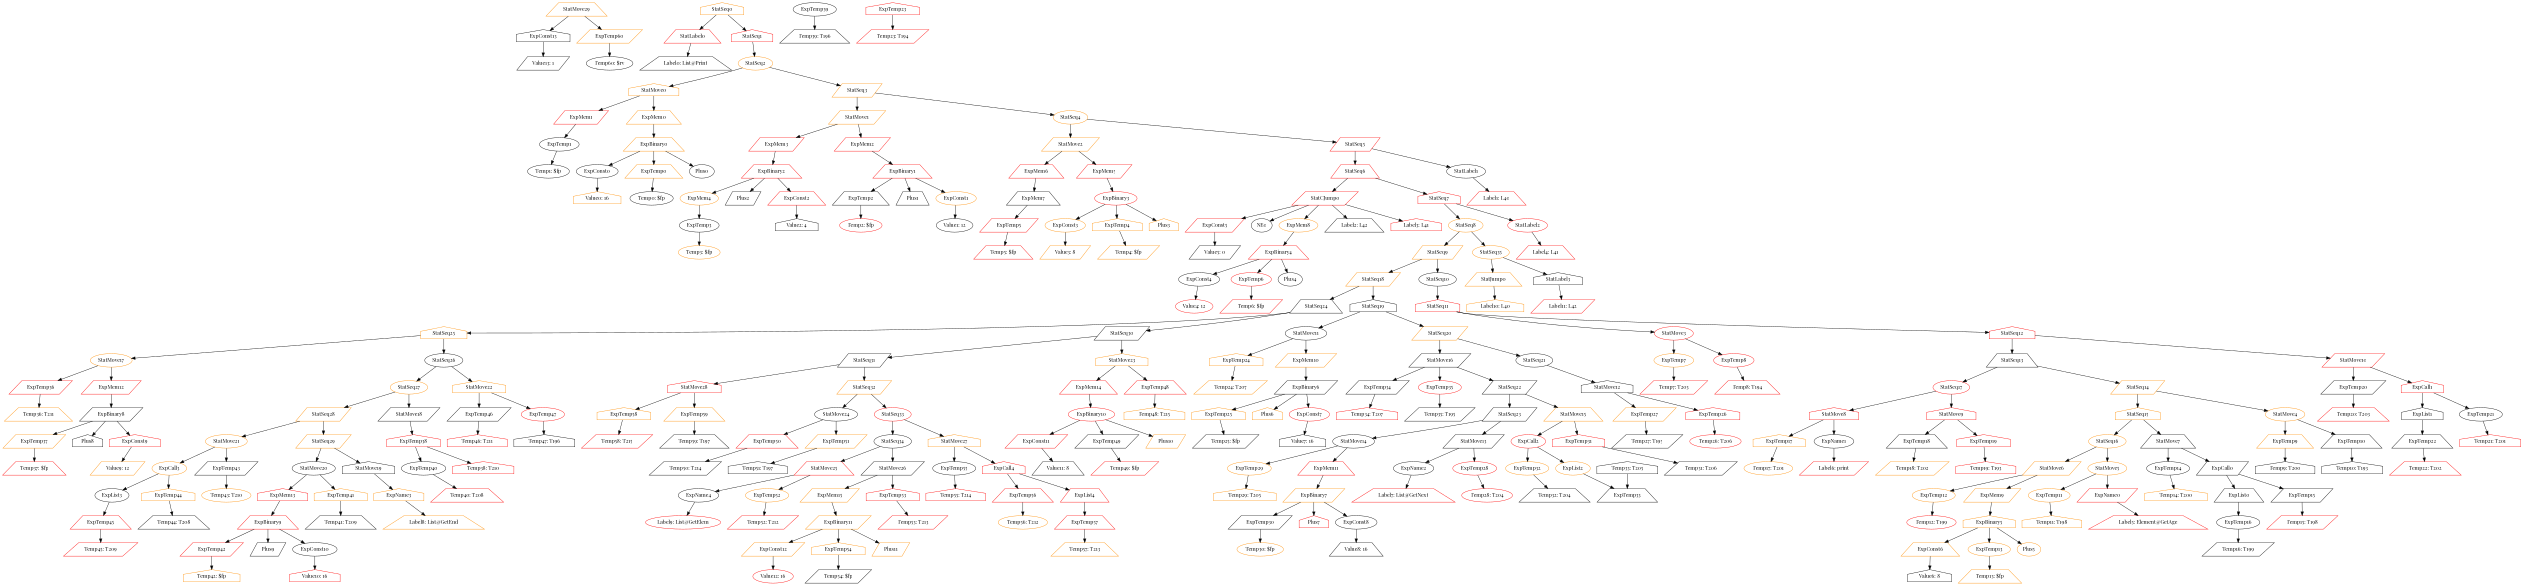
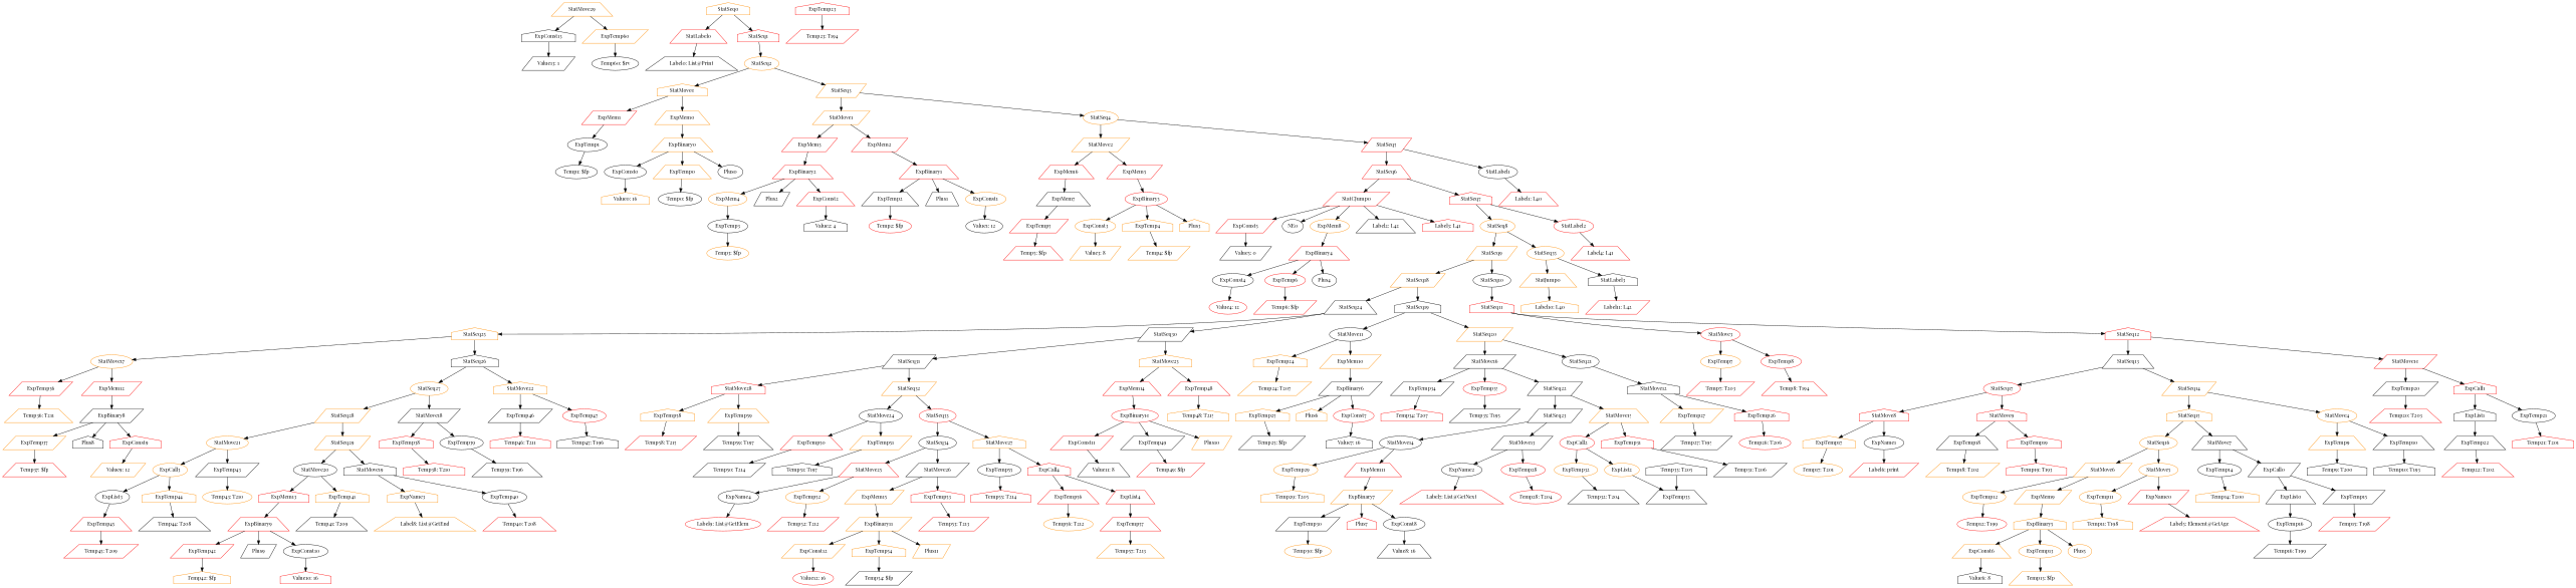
  digraph {
    fontname="Playfair Display"
    ordering=out
    node [color=red fontname="Playfair Display" shape=parallelogram]
    edge [fontname="Playfair Display"]
    ExpConst13 [color=black shape=house]
    "Value13: 1" [color=black]
    StatSeq8 [color=darkorange shape=ellipse]
    StatSeq9 [color=darkorange]
    StatSeq35 [color=darkorange shape=ellipse]
    StatSeq18 [color=darkorange]
    StatSeq10 [color=black shape=ellipse]
    StatJump0 [color=darkorange shape=trapezium]
    StatLabel3 [color=black shape=house]
    StatSeq24 [color=black shape=trapezium]
    StatSeq19 [color=black shape=house]
    StatSeq11 [shape=house]
    "Label10: L40" [color=darkorange shape=house]
    "Label11: L42"
    ExpTemp57 [shape=trapezium]
    "Temp57: T213" [color=darkorange shape=trapezium]
    ExpTemp56 [shape=trapezium]
    "Temp56: T212" [color=darkorange shape=ellipse]
    ExpTemp55 [color=black shape=ellipse]
    "Temp55: T214" [shape=house]
    ExpConst12 [color=darkorange]
    "Value12: 16" [shape=ellipse]
    ExpName4 [color=black shape=ellipse]
    "Label9: List@GetElem" [shape=ellipse]
    ExpTemp52 [color=darkorange shape=ellipse]
    "Temp52: T212"
    ExpMem14 [shape=trapezium]
    ExpBinary10 [shape=ellipse]
    ExpConst11
    ExpTemp49 [color=black]
    Plus10 [color=darkorange]
    "Value11: 8" [color=black shape=trapezium]
    "Temp49: $fp"
    ExpTemp50 [shape=trapezium]
    "Temp50: T214" [color=black]
    StatSeq25 [color=darkorange shape=house]
    StatSeq30 [color=black]
    StatMove17 [color=darkorange shape=ellipse]
-   StatSeq26 [color=black shape=ellipse]
+   StatSeq26 [color=black shape=house]
    StatSeq31 [color=black]
    StatMove23 [color=darkorange shape=house]
    ExpTemp36
    ExpMem12
    StatSeq27 [color=darkorange shape=ellipse]
    StatMove22 [color=darkorange shape=house]
    StatMove28 [shape=house]
    StatSeq32 [color=darkorange]
    ExpTemp48 [shape=trapezium]
    ExpTemp60 [color=darkorange]
    "Temp60: $rv" [color=black shape=ellipse]
    ExpTemp46 [color=black]
    "Temp46: T211" [shape=house]
    ExpList3 [color=black shape=ellipse]
    ExpTemp45 [shape=trapezium]
    "Temp45: T209"
    ExpCall3 [color=darkorange shape=ellipse]
    ExpTemp44 [color=darkorange shape=house]
    "Temp44: T208" [color=black shape=trapezium]
    StatMove21 [color=darkorange shape=ellipse]
    ExpTemp43 [color=black]
    "Temp43: T210" [color=darkorange shape=ellipse]
    StatSeq28 [color=darkorange]
    StatSeq29 [color=darkorange]
    StatMove20 [color=black shape=ellipse]
    StatMove19 [color=black shape=house]
    ExpMem13 [shape=house]
    ExpTemp41 [color=darkorange shape=house]
    ExpName3 [color=darkorange shape=house]
    ExpTemp40 [color=black shape=ellipse]
    ExpBinary9 [shape=trapezium]
    ExpTemp42
    Plus9 [color=black]
    ExpConst10 [color=black shape=ellipse]
    "Temp42: $fp" [color=darkorange shape=house]
    "Value10: 16" [shape=house]
    StatMove25 [shape=trapezium]
    "Temp41: T209" [color=black shape=trapezium]
    "Label8: List@GetEnd" [color=darkorange shape=trapezium]
    "Temp40: T208" [shape=trapezium]
    ExpTemp58 [color=darkorange shape=house]
    ExpTemp59 [color=darkorange shape=trapezium]
    "Temp58: T215"
    "Temp59: T197" [color=black shape=trapezium]
    StatSeq34 [color=black shape=ellipse]
    StatMove26 [color=black]
    ExpMem15 [color=darkorange]
    ExpTemp53 [shape=house]
    ExpBinary11 [color=darkorange]
    "Temp53: T213"
    StatMove18 [color=black]
    ExpTemp38 [shape=house]
    ExpTemp39 [color=black shape=ellipse]
    "Temp38: T210" [shape=house]
    "Temp39: T196" [color=black shape=trapezium]
    "Temp36: T211" [color=darkorange shape=trapezium]
    ExpBinary8 [color=black]
    ExpTemp47 [shape=ellipse]
    ExpTemp37 [color=darkorange]
    Plus8 [color=black shape=house]
    ExpConst9 [shape=house]
    "Temp37: $fp" [shape=trapezium]
    "Value9: 12" [color=darkorange]
    StatMove11 [color=black shape=ellipse]
    StatSeq20 [color=darkorange]
    ExpTemp24 [color=darkorange shape=house]
    ExpMem10 [color=darkorange]
    StatMove16 [color=black]
    StatSeq21 [color=black shape=ellipse]
    ExpTemp34 [color=black]
    ExpTemp35 [shape=ellipse]
    StatSeq22 [color=black]
    "Temp34: T207" [shape=house]
    "Temp35: T195" [color=black]
    "Temp47: T196" [color=black shape=house]
    ExpCall2 [shape=ellipse]
    ExpTemp32 [color=darkorange shape=ellipse]
    ExpList2 [color=darkorange shape=ellipse]
    "Temp32: T204" [color=black shape=trapezium]
    ExpTemp33 [color=black shape=trapezium]
    StatSeq23 [color=black]
    StatMove15 [color=darkorange shape=trapezium]
    StatMove14 [color=black shape=ellipse]
    StatMove13 [color=black]
    ExpTemp31 [shape=house]
    ExpTemp29 [color=darkorange shape=ellipse]
    ExpMem11 [shape=trapezium]
    ExpName2 [color=black shape=ellipse]
    ExpTemp28 [shape=ellipse]
    "Temp31: T206" [color=black]
    ExpBinary7 [color=darkorange]
    ExpTemp30 [color=black]
    Plus7 [shape=house]
    ExpConst8 [color=black shape=ellipse]
    "Temp30: $fp" [color=darkorange shape=ellipse]
    "Value8: 16" [color=black shape=trapezium]
    "Temp29: T205" [color=darkorange shape=house]
    "Label7: List@GetNext" [shape=trapezium]
    "Temp28: T204" [shape=ellipse]
    ExpCall4 [shape=house]
    ExpList4 [shape=trapezium]
    ExpTemp9 [color=darkorange shape=trapezium]
    "Temp9: T200" [color=black shape=house]
    "Temp24: T207" [color=darkorange]
    ExpBinary6 [color=black]
    StatMove12 [color=black shape=house]
    StatMove3 [shape=ellipse]
    ExpTemp7 [color=darkorange shape=ellipse]
    ExpTemp8 [shape=ellipse]
    "Temp7: T203"
    "Temp8: T194" [shape=trapezium]
    StatMove24 [color=black shape=ellipse]
    StatSeq33 [shape=ellipse]
    ExpTemp51 [color=darkorange]
    StatMove27 [color=darkorange shape=house]
    "Temp51: T197" [color=black shape=house]
    "Temp33: T205" [color=black shape=house]
    ExpTemp22 [color=black shape=trapezium]
    "Temp22: T202" [shape=trapezium]
    ExpConst4 [color=black shape=ellipse]
    "Value4: 12" [shape=ellipse]
    ExpConst0 [color=black shape=ellipse]
    "Value0: 16" [color=darkorange shape=house]
    ExpTemp6 [shape=ellipse]
    "Temp6: $fp"
    StatMove6 [color=darkorange]
    ExpTemp12 [color=darkorange shape=ellipse]
    ExpMem9 [color=darkorange]
    "Temp12: T199" [shape=ellipse]
    ExpBinary5 [color=darkorange shape=house]
    ExpConst6 [color=darkorange shape=trapezium]
    ExpTemp13 [color=darkorange shape=ellipse]
    Plus5 [color=darkorange shape=ellipse]
    ExpMem6 [shape=trapezium]
    ExpMem7 [color=black shape=trapezium]
    ExpTemp5
    "Temp5: $fp" [shape=trapezium]
    ExpTemp54 [color=darkorange shape=house]
    "Temp54: $fp" [color=black]
    StatMove2 [color=darkorange]
    ExpMem5
    ExpBinary3 [shape=ellipse]
    ExpConst3 [color=darkorange shape=ellipse]
    ExpTemp4 [color=darkorange shape=house]
    Plus3 [color=darkorange shape=house]
    "Value3: 8" [color=darkorange]
    StatSeq2 [color=darkorange shape=ellipse]
    StatMove0 [color=darkorange shape=house]
    StatSeq3 [color=darkorange]
    ExpMem1
    ExpMem0 [color=darkorange shape=trapezium]
    StatMove1 [color=darkorange]
    StatSeq4 [color=darkorange shape=ellipse]
    ExpTemp1 [color=black shape=ellipse]
    ExpBinary0 [color=darkorange shape=trapezium]
    ExpMem3
    ExpMem2
    StatSeq5
    "Temp1: $fp" [color=black shape=ellipse]
    "Value6: 8" [color=black shape=house]
    ExpTemp0 [color=darkorange shape=trapezium]
    Plus0 [color=black shape=ellipse]
    "Temp0: $fp" [color=black shape=ellipse]
    ExpBinary1 [shape=trapezium]
    ExpTemp2 [color=black shape=trapezium]
    Plus1 [color=black shape=trapezium]
    ExpConst1 [color=darkorange shape=ellipse]
    "Temp2: $fp" [shape=ellipse]
    "Value1: 12" [color=black shape=ellipse]
    ExpBinary2 [shape=trapezium]
    ExpMem4 [color=darkorange shape=ellipse]
    Plus2 [color=black]
    ExpConst2 [shape=trapezium]
    ExpTemp3 [color=black shape=ellipse]
    "Value2: 4" [color=black shape=house]
    "Temp4: $fp" [color=darkorange]
    "Temp3: $fp" [color=darkorange shape=ellipse]
    StatMove29 [color=darkorange shape=trapezium]
    ExpBinary4 [shape=trapezium]
    Plus4 [color=black shape=ellipse]
    ExpList1 [color=black shape=house]
    "Value5: 0" [color=black]
    ExpConst5
    StatSeq0 [color=darkorange shape=house]
    StatLabel0 [shape=trapezium]
    StatSeq1 [shape=house]
    "Label0: List@Print" [color=black shape=trapezium]
    ExpTemp11 [color=darkorange shape=ellipse]
    "Temp11: T198" [color=darkorange shape=house]
    ExpTemp23 [shape=house]
    "Temp23: T194"
    StatSeq6 [shape=trapezium]
    StatCJump0
    StatSeq7 [shape=house]
    NE0 [color=black shape=ellipse]
    ExpMem8 [color=darkorange shape=ellipse]
    "Label2: L42" [color=black shape=trapezium]
    "Label3: L41" [shape=house]
    StatLabel2 [shape=ellipse]
    "Label4: L41" [shape=trapezium]
    StatLabel1 [color=black shape=ellipse]
    StatSeq15 [color=darkorange shape=house]
    StatSeq16 [color=darkorange shape=ellipse]
    StatMove7 [color=black shape=trapezium]
    StatMove5 [color=darkorange shape=ellipse]
    ExpTemp14 [color=black shape=ellipse]
    ExpCall0 [color=black]
    ExpName0
    "Temp14: T200" [color=darkorange shape=house]
    ExpList0 [color=black shape=trapezium]
    ExpTemp15 [color=black]
    ExpTemp27 [color=darkorange]
    ExpTemp26 [shape=house]
    StatSeq12 [shape=house]
    StatSeq13 [color=black shape=trapezium]
    StatMove10
    StatSeq17 [shape=ellipse]
    StatSeq14 [color=darkorange]
    ExpTemp20 [color=black]
    ExpCall1 [shape=house]
    "Temp13: $fp" [color=darkorange shape=trapezium]
    "Label1: L40" [shape=trapezium]
    "Temp27: T195" [color=black]
    "Temp48: T215" [color=darkorange shape=house]
    StatMove8 [shape=house]
    ExpTemp17 [color=darkorange shape=house]
    ExpName1 [color=black shape=ellipse]
    "Temp17: T201" [color=darkorange shape=ellipse]
    "Label6: print"
    Plus11 [color=darkorange]
    ExpTemp18 [color=black shape=trapezium]
    "Temp18: T202" [color=darkorange]
    ExpTemp16 [color=black shape=ellipse]
    "Temp16: T199" [color=black]
    ExpTemp19 [shape=house]
    "Temp19: T193" [shape=house]
    StatMove9 [shape=house]
    "Temp26: T206" [shape=ellipse]
    "Label5: Element@GetAge" [shape=trapezium]
    StatMove4 [color=darkorange shape=ellipse]
    ExpTemp10 [color=black shape=trapezium]
    "Temp10: T193" [color=black shape=house]
    "Temp15: T198"
    ExpTemp25 [color=darkorange shape=house]
    Plus6 [color=darkorange shape=house]
    ExpConst7 [shape=ellipse]
    "Temp25: $fp" [color=black]
    "Value7: 16" [color=black shape=house]
    ExpTemp21 [color=black shape=ellipse]
    "Temp21: T201" [shape=house]
    "Temp20: T203" [shape=trapezium]
    ExpConst13 -> "Value13: 1"
    StatSeq8 -> StatSeq9
    StatSeq8 -> StatSeq35
    StatSeq9 -> StatSeq18
    StatSeq9 -> StatSeq10
    StatSeq35 -> StatJump0
    StatSeq35 -> StatLabel3
    StatSeq18 -> StatSeq24
    StatSeq18 -> StatSeq19
    StatSeq10 -> StatSeq11
    StatJump0 -> "Label10: L40"
    StatLabel3 -> "Label11: L42"
    StatSeq24 -> StatSeq25
    StatSeq24 -> StatSeq30
    StatSeq19 -> StatMove11
    StatSeq19 -> StatSeq20
    StatSeq11 -> StatMove3
    StatSeq11 -> StatSeq12
    ExpTemp57 -> "Temp57: T213"
    ExpTemp56 -> "Temp56: T212"
    ExpTemp55 -> "Temp55: T214"
    ExpConst12 -> "Value12: 16"
    ExpName4 -> "Label9: List@GetElem"
    ExpTemp52 -> "Temp52: T212"
    ExpMem14 -> ExpBinary10
    ExpBinary10 -> ExpConst11
    ExpBinary10 -> ExpTemp49
    ExpBinary10 -> Plus10
    ExpConst11 -> "Value11: 8"
    ExpTemp49 -> "Temp49: $fp"
    ExpTemp50 -> "Temp50: T214"
    StatSeq25 -> StatMove17
    StatSeq25 -> StatSeq26
    StatSeq30 -> StatSeq31
    StatSeq30 -> StatMove23
    StatMove17 -> ExpTemp36
    StatMove17 -> ExpMem12
    StatSeq26 -> StatSeq27
    StatSeq26 -> StatMove22
    StatSeq31 -> StatMove28
    StatSeq31 -> StatSeq32
    StatMove23 -> ExpMem14
    StatMove23 -> ExpTemp48
    ExpTemp36 -> "Temp36: T211"
    ExpMem12 -> ExpBinary8
    StatSeq27 -> StatSeq28
    StatSeq27 -> StatMove18
    StatMove22 -> ExpTemp46
    StatMove22 -> ExpTemp47
    StatMove28 -> ExpTemp58
    StatMove28 -> ExpTemp59
    StatSeq32 -> StatMove24
    StatSeq32 -> StatSeq33
    ExpTemp48 -> "Temp48: T215"
    ExpTemp60 -> "Temp60: $rv"
    ExpTemp46 -> "Temp46: T211"
    ExpList3 -> ExpTemp45
    ExpTemp45 -> "Temp45: T209"
    ExpCall3 -> ExpList3
    ExpCall3 -> ExpTemp44
    ExpTemp44 -> "Temp44: T208"
    StatMove21 -> ExpCall3
    StatMove21 -> ExpTemp43
    ExpTemp43 -> "Temp43: T210"
    StatSeq28 -> StatMove21
    StatSeq28 -> StatSeq29
    StatSeq29 -> StatMove20
    StatSeq29 -> StatMove19
    StatMove20 -> ExpMem13
    StatMove20 -> ExpTemp41
    StatMove19 -> ExpName3
-   ExpTemp38 -> ExpTemp40
+   StatMove19 -> ExpTemp40
    ExpMem13 -> ExpBinary9
    ExpTemp41 -> "Temp41: T209"
    ExpName3 -> "Label8: List@GetEnd"
    ExpTemp40 -> "Temp40: T208"
    ExpBinary9 -> ExpTemp42
    ExpBinary9 -> Plus9
    ExpBinary9 -> ExpConst10
    ExpTemp42 -> "Temp42: $fp"
    ExpConst10 -> "Value10: 16"
    StatMove25 -> ExpName4
    StatMove25 -> ExpTemp52
    ExpTemp58 -> "Temp58: T215"
    ExpTemp59 -> "Temp59: T197"
    StatSeq34 -> StatMove25
    StatSeq34 -> StatMove26
    StatMove26 -> ExpMem15
    StatMove26 -> ExpTemp53
    ExpMem15 -> ExpBinary11
    ExpTemp53 -> "Temp53: T213"
    ExpBinary11 -> ExpConst12
    ExpBinary11 -> ExpTemp54
    ExpBinary11 -> Plus11
    StatMove18 -> ExpTemp38
+   StatMove18 -> ExpTemp39
    ExpTemp38 -> "Temp38: T210"
    ExpTemp39 -> "Temp39: T196"
    ExpBinary8 -> ExpTemp37
    ExpBinary8 -> Plus8
    ExpBinary8 -> ExpConst9
    ExpTemp47 -> "Temp47: T196"
    ExpTemp37 -> "Temp37: $fp"
    ExpConst9 -> "Value9: 12"
    StatMove11 -> ExpTemp24
    StatMove11 -> ExpMem10
    StatSeq20 -> StatMove16
    StatSeq20 -> StatSeq21
    ExpTemp24 -> "Temp24: T207"
    ExpMem10 -> ExpBinary6
    StatMove16 -> ExpTemp34
    StatMove16 -> ExpTemp35
    StatMove16 -> StatSeq22
    StatSeq21 -> StatMove12
    ExpTemp34 -> "Temp34: T207"
    ExpTemp35 -> "Temp35: T195"
    StatSeq22 -> StatSeq23
    StatSeq22 -> StatMove15
    ExpCall2 -> ExpTemp32
    ExpCall2 -> ExpList2
    ExpTemp32 -> "Temp32: T204"
    ExpList2 -> ExpTemp33
    StatSeq23 -> StatMove14
    StatSeq23 -> StatMove13
    StatMove15 -> ExpCall2
    StatMove15 -> ExpTemp31
    StatMove14 -> ExpTemp29
    StatMove14 -> ExpMem11
    StatMove13 -> ExpName2
    StatMove13 -> ExpTemp28
    ExpTemp31 -> "Temp31: T206"
    ExpTemp29 -> "Temp29: T205"
    ExpMem11 -> ExpBinary7
    ExpName2 -> "Label7: List@GetNext"
    ExpTemp28 -> "Temp28: T204"
    ExpBinary7 -> ExpTemp30
    ExpBinary7 -> Plus7
    ExpBinary7 -> ExpConst8
    ExpTemp30 -> "Temp30: $fp"
    ExpConst8 -> "Value8: 16"
    ExpCall4 -> ExpTemp56
    ExpCall4 -> ExpList4
    ExpList4 -> ExpTemp57
    ExpTemp9 -> "Temp9: T200"
    ExpBinary6 -> ExpTemp25
    ExpBinary6 -> Plus6
    ExpBinary6 -> ExpConst7
    StatMove12 -> ExpTemp27
    StatMove12 -> ExpTemp26
    StatMove3 -> ExpTemp7
    StatMove3 -> ExpTemp8
    ExpTemp7 -> "Temp7: T203"
    ExpTemp8 -> "Temp8: T194"
    StatMove24 -> ExpTemp50
    StatMove24 -> ExpTemp51
    StatSeq33 -> StatSeq34
    StatSeq33 -> StatMove27
    ExpTemp51 -> "Temp51: T197"
    StatMove27 -> ExpTemp55
    StatMove27 -> ExpCall4
    "Temp33: T205" -> ExpTemp33
    ExpTemp22 -> "Temp22: T202"
    ExpConst4 -> "Value4: 12"
    ExpConst0 -> "Value0: 16"
    ExpTemp6 -> "Temp6: $fp"
    StatMove6 -> ExpTemp12
    StatMove6 -> ExpMem9
    ExpTemp12 -> "Temp12: T199"
    ExpMem9 -> ExpBinary5
    ExpBinary5 -> ExpConst6
    ExpBinary5 -> ExpTemp13
    ExpBinary5 -> Plus5
    ExpConst6 -> "Value6: 8"
    ExpTemp13 -> "Temp13: $fp"
    ExpMem6 -> ExpMem7
    ExpMem7 -> ExpTemp5
    ExpTemp5 -> "Temp5: $fp"
    ExpTemp54 -> "Temp54: $fp"
    StatMove2 -> ExpMem6
    StatMove2 -> ExpMem5
    ExpMem5 -> ExpBinary3
    ExpBinary3 -> ExpConst3
    ExpBinary3 -> ExpTemp4
    ExpBinary3 -> Plus3
    ExpConst3 -> "Value3: 8"
    ExpTemp4 -> "Temp4: $fp"
    StatSeq2 -> StatMove0
    StatSeq2 -> StatSeq3
    StatMove0 -> ExpMem1
    StatMove0 -> ExpMem0
    StatSeq3 -> StatMove1
    StatSeq3 -> StatSeq4
    ExpMem1 -> ExpTemp1
    ExpMem0 -> ExpBinary0
    StatMove1 -> ExpMem3
    StatMove1 -> ExpMem2
    StatSeq4 -> StatMove2
    StatSeq4 -> StatSeq5
    ExpTemp1 -> "Temp1: $fp"
    ExpBinary0 -> ExpConst0
    ExpBinary0 -> ExpTemp0
    ExpBinary0 -> Plus0
    ExpMem3 -> ExpBinary2
    ExpMem2 -> ExpBinary1
    StatSeq5 -> StatSeq6
    StatSeq5 -> StatLabel1
    ExpTemp0 -> "Temp0: $fp"
    ExpBinary1 -> ExpTemp2
    ExpBinary1 -> Plus1
    ExpBinary1 -> ExpConst1
    ExpTemp2 -> "Temp2: $fp"
    ExpConst1 -> "Value1: 12"
    ExpBinary2 -> ExpMem4
    ExpBinary2 -> Plus2
    ExpBinary2 -> ExpConst2
    ExpMem4 -> ExpTemp3
    ExpConst2 -> "Value2: 4"
    ExpTemp3 -> "Temp3: $fp"
    StatMove29 -> ExpConst13
    StatMove29 -> ExpTemp60
    ExpBinary4 -> ExpConst4
    ExpBinary4 -> ExpTemp6
    ExpBinary4 -> Plus4
    ExpList1 -> ExpTemp22
    ExpConst5 -> "Value5: 0"
    StatSeq0 -> StatLabel0
    StatSeq0 -> StatSeq1
    StatLabel0 -> "Label0: List@Print"
    StatSeq1 -> StatSeq2
    ExpTemp11 -> "Temp11: T198"
    ExpTemp23 -> "Temp23: T194"
    StatSeq6 -> StatCJump0
    StatSeq6 -> StatSeq7
    StatCJump0 -> ExpConst5
    StatCJump0 -> NE0
    StatCJump0 -> ExpMem8
    StatCJump0 -> "Label2: L42"
    StatCJump0 -> "Label3: L41"
    StatSeq7 -> StatSeq8
    StatSeq7 -> StatLabel2
    ExpMem8 -> ExpBinary4
    StatLabel2 -> "Label4: L41"
    StatLabel1 -> "Label1: L40"
    StatSeq15 -> StatSeq16
    StatSeq15 -> StatMove7
    StatSeq16 -> StatMove6
    StatSeq16 -> StatMove5
    StatMove7 -> ExpTemp14
    StatMove7 -> ExpCall0
    StatMove5 -> ExpTemp11
    StatMove5 -> ExpName0
    ExpTemp14 -> "Temp14: T200"
    ExpCall0 -> ExpList0
    ExpCall0 -> ExpTemp15
    ExpName0 -> "Label5: Element@GetAge"
    ExpList0 -> ExpTemp16
    ExpTemp15 -> "Temp15: T198"
    ExpTemp27 -> "Temp27: T195"
    ExpTemp26 -> "Temp26: T206"
    StatSeq12 -> StatSeq13
    StatSeq12 -> StatMove10
    StatSeq13 -> StatSeq17
    StatSeq13 -> StatSeq14
    StatMove10 -> ExpTemp20
    StatMove10 -> ExpCall1
    StatSeq17 -> StatMove8
    StatSeq17 -> StatMove9
    StatSeq14 -> StatSeq15
    StatSeq14 -> StatMove4
    ExpTemp20 -> "Temp20: T203"
    ExpCall1 -> ExpList1
    ExpCall1 -> ExpTemp21
    StatMove8 -> ExpTemp17
    StatMove8 -> ExpName1
    ExpTemp17 -> "Temp17: T201"
    ExpName1 -> "Label6: print"
    ExpTemp18 -> "Temp18: T202"
    ExpTemp16 -> "Temp16: T199"
    ExpTemp19 -> "Temp19: T193"
    StatMove9 -> ExpTemp18
    StatMove9 -> ExpTemp19
    StatMove4 -> ExpTemp9
    StatMove4 -> ExpTemp10
    ExpTemp10 -> "Temp10: T193"
    ExpTemp25 -> "Temp25: $fp"
    ExpConst7 -> "Value7: 16"
    ExpTemp21 -> "Temp21: T201"
  }
